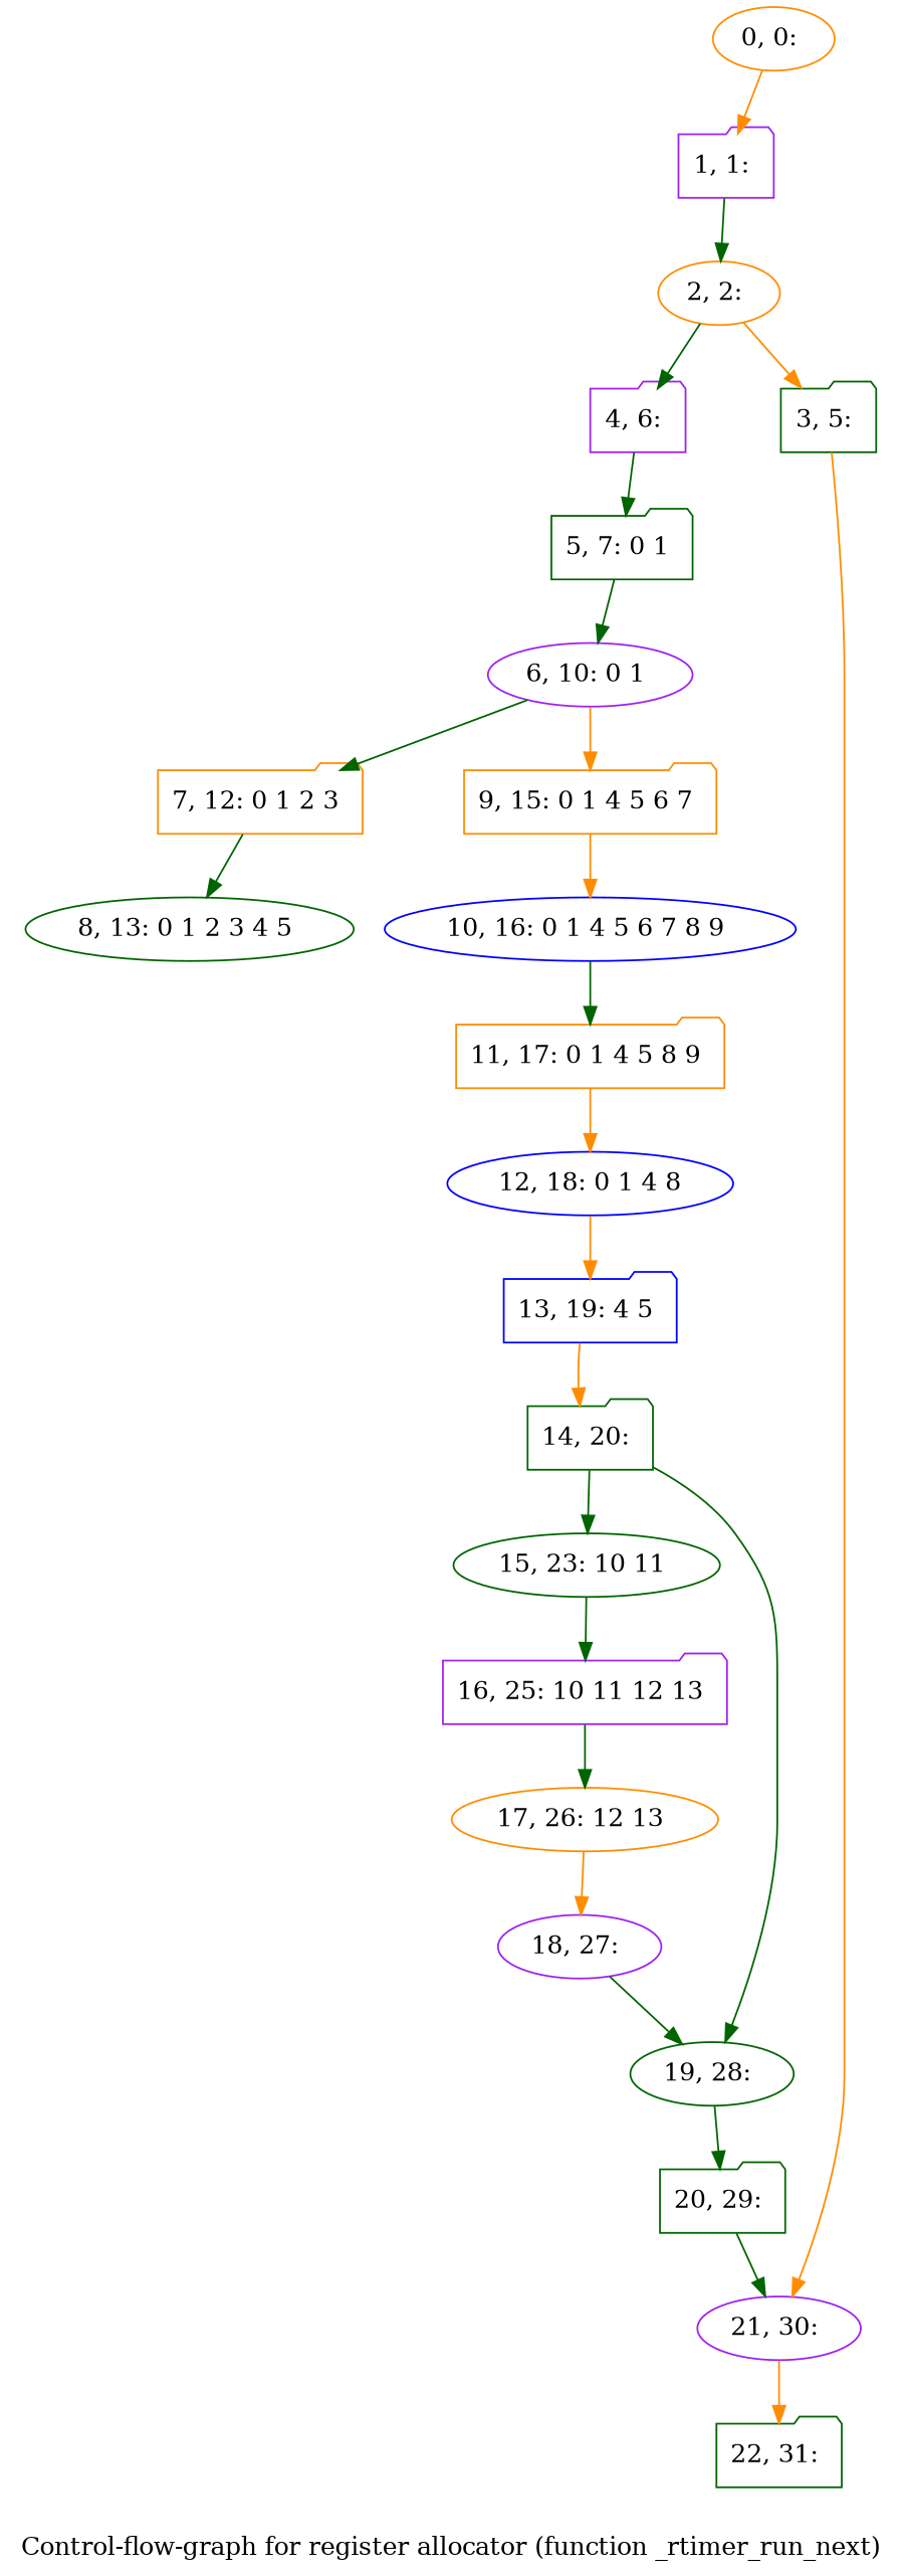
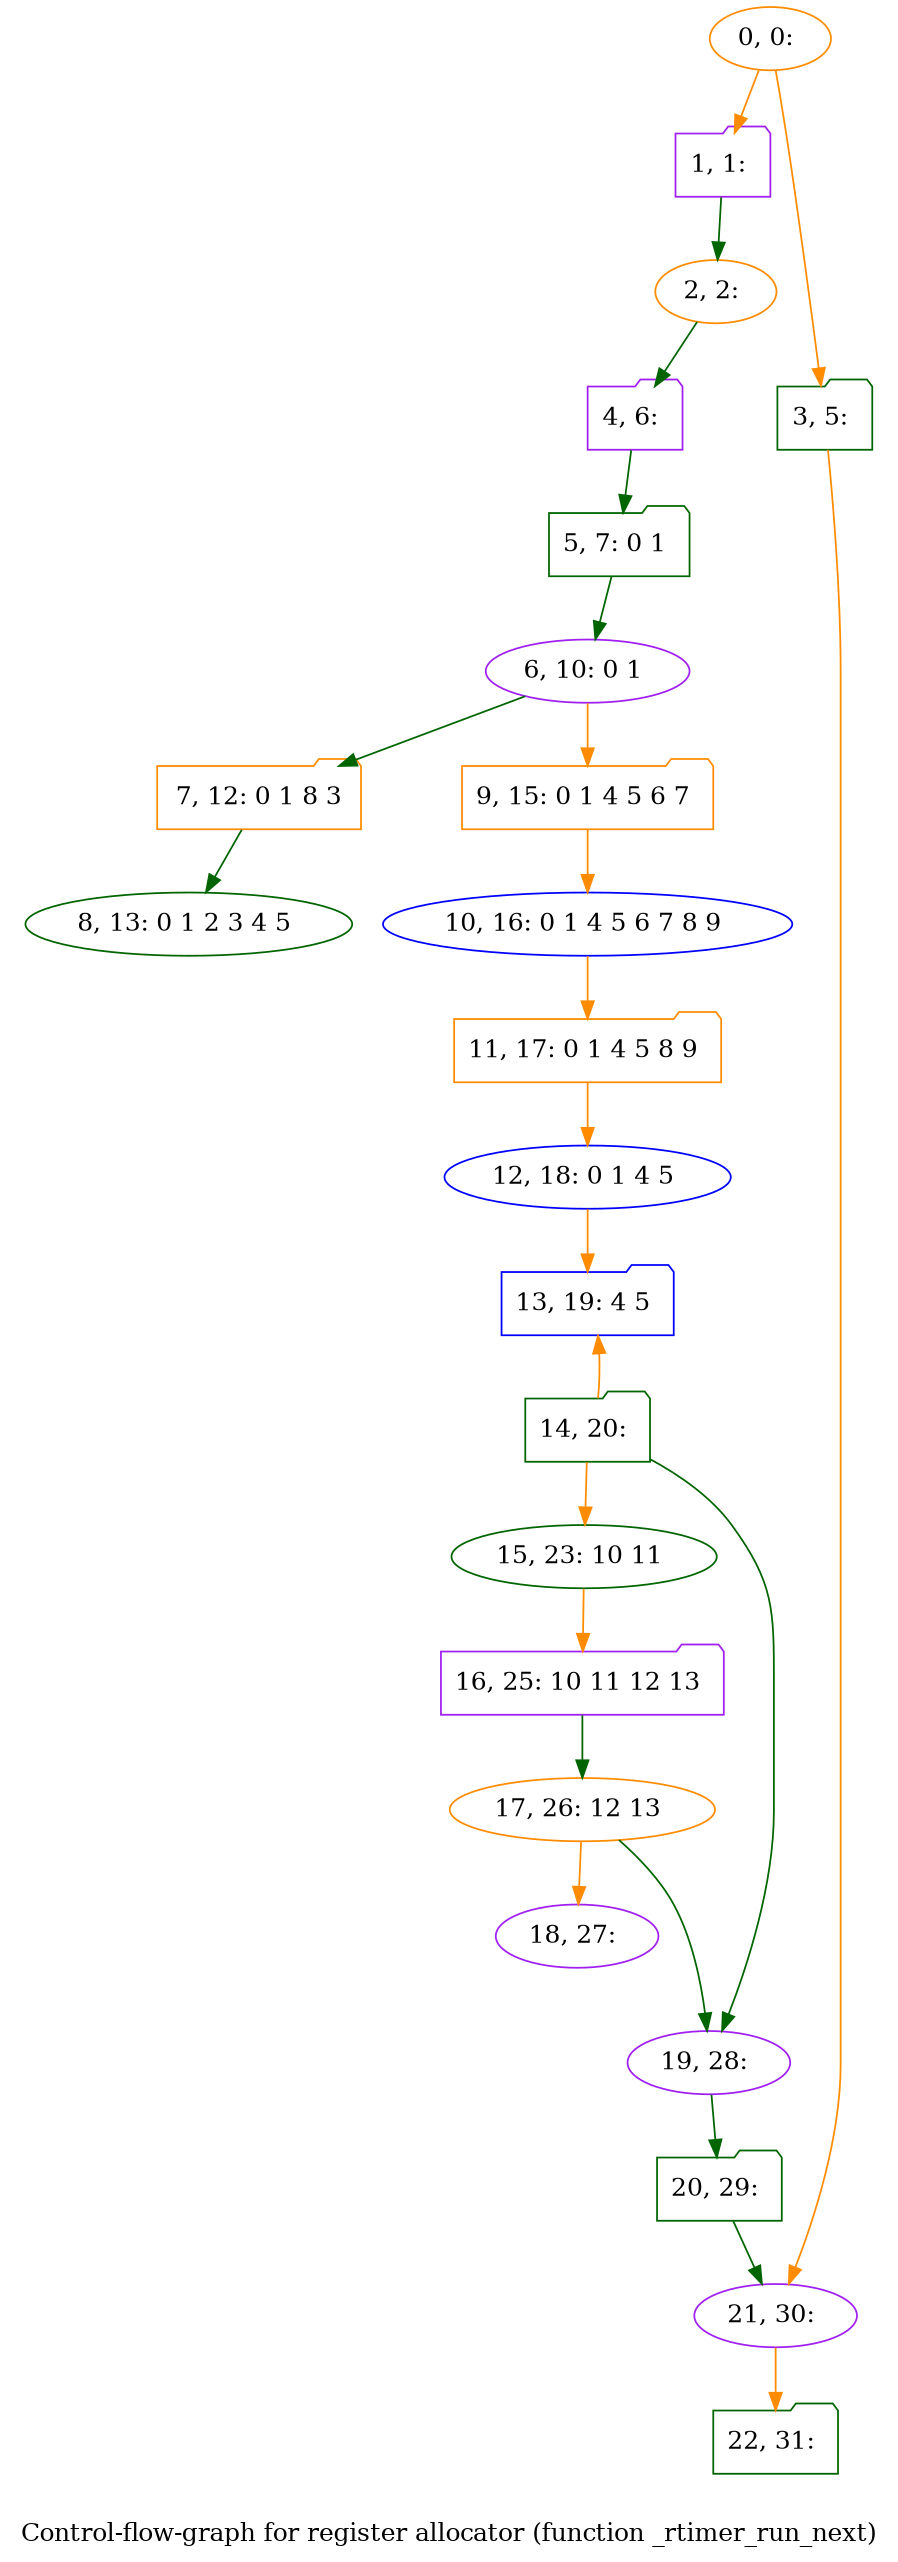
  digraph {
    label="Control-flow-graph for register allocator (function _rtimer_run_next)"
    node [color=purple shape=folder]
    edge [color=darkorange]
    n1 [color=darkorange label="0, 0: " shape=ellipse]
    n2 [label="1, 1: "]
    n3 [color=darkorange label="2, 2: " shape=ellipse]
    n4 [color=darkgreen label="3, 5: "]
    n5 [label="4, 6: "]
    n6 [label="21, 30: " shape=ellipse]
    n7 [color=darkgreen label="5, 7: 0 1 "]
    n8 [color=darkgreen label="22, 31: "]
    n9 [label="6, 10: 0 1 " shape=ellipse]
-   n10 [color=darkorange label="7, 12: 0 1 2 3 "]
+   n10 [color=darkorange label="7, 12: 0 1 8 3"]
    n11 [color=darkorange label="9, 15: 0 1 4 5 6 7 "]
    n12 [color=darkgreen label="8, 13: 0 1 2 3 4 5 " shape=ellipse]
    n13 [color=blue label="10, 16: 0 1 4 5 6 7 8 9 " shape=ellipse]
    n14 [color=darkorange label="11, 17: 0 1 4 5 8 9 "]
-   n15 [color=blue label="12, 18: 0 1 4 8" shape=ellipse]
+   n15 [color=blue label="12, 18: 0 1 4 5 " shape=ellipse]
    n16 [color=blue label="13, 19: 4 5 "]
    n17 [color=darkgreen label="14, 20: "]
    n18 [color=darkgreen label="15, 23: 10 11 " shape=ellipse]
-   n19 [color=darkgreen label="19, 28: " shape=ellipse]
+   n19 [label="19, 28: " shape=ellipse]
    n20 [label="16, 25: 10 11 12 13 "]
    n21 [color=darkgreen label="20, 29: "]
    n22 [color=darkorange label="17, 26: 12 13 " shape=ellipse]
    n23 [label="18, 27: " shape=ellipse]
    n1 -> n2
    n2 -> n3 [color=darkgreen]
-   n3 -> n4
+   n1 -> n4
    n3 -> n5 [color=darkgreen]
    n4 -> n6
    n5 -> n7 [color=darkgreen]
    n6 -> n8
    n7 -> n9 [color=darkgreen]
    n9 -> n10 [color=darkgreen]
    n9 -> n11
    n10 -> n12 [color=darkgreen]
    n11 -> n13
-   n13 -> n14 [color=darkgreen]
+   n13 -> n14
    n14 -> n15
    n15 -> n16
-   n16 -> n17
-   n17 -> n18 [color=darkgreen]
+   n17 -> n16
+   n17 -> n18
    n17 -> n19 [color=darkgreen]
-   n18 -> n20 [color=darkgreen]
+   n18 -> n20
    n19 -> n21 [color=darkgreen]
    n20 -> n22 [color=darkgreen]
    n21 -> n6 [color=darkgreen]
    n22 -> n23
-   n23 -> n19 [color=darkgreen]
+   n22 -> n19 [color=darkgreen]
  }
